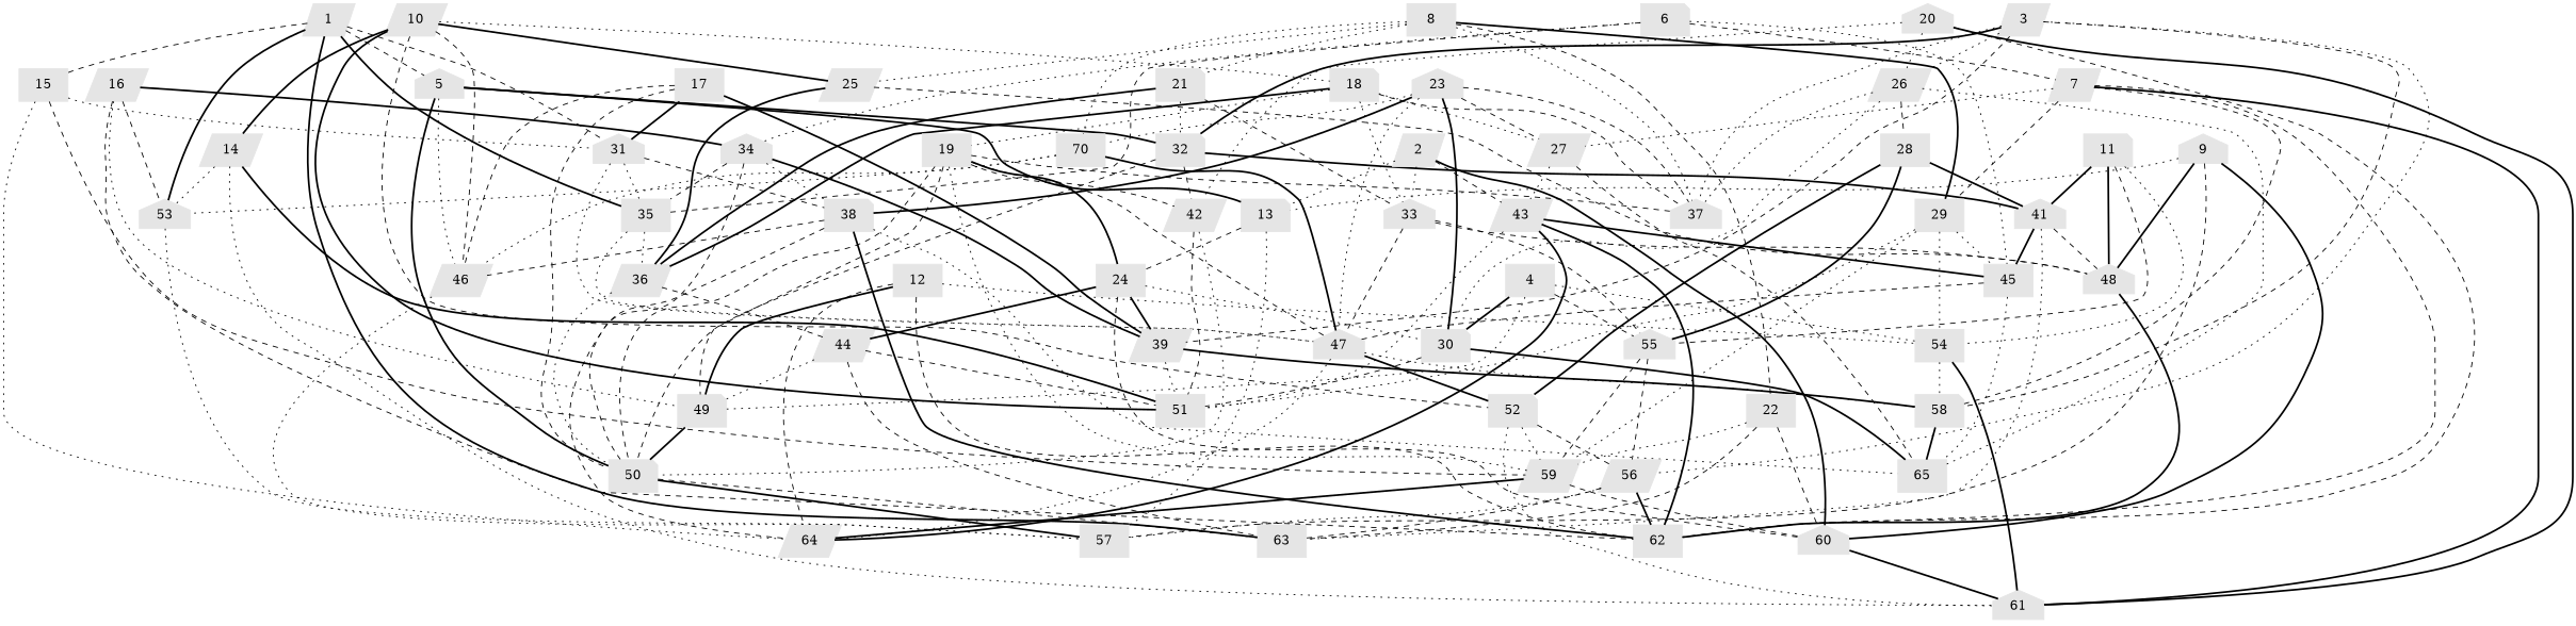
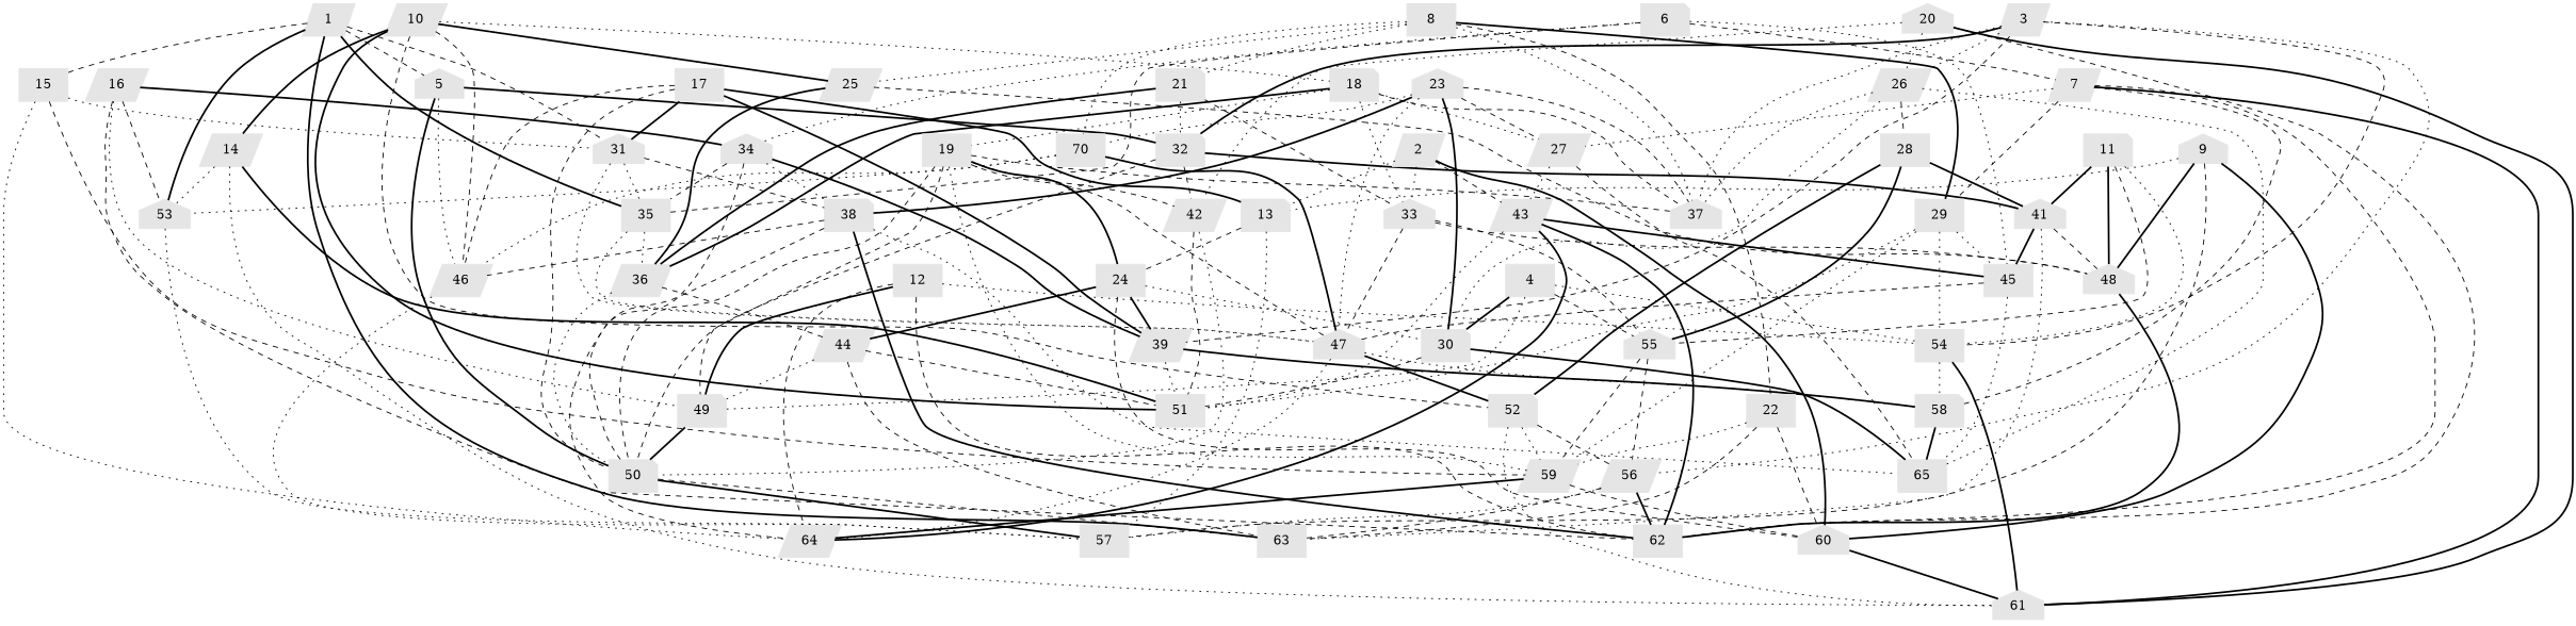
  graph {
    node [color=gray90 shape=parallelogram style=filled]
    edge [style=dotted weight=1.0]
    5 [shape=house]
    1
    15 [shape=box]
    31 [shape=house]
    35 [shape=box]
    53 [shape=house]
    63 [shape=box]
    13 [shape=note]
    32 [shape=note]
    46
    50 [shape=note]
    64
    59
    47 [shape=house]
    38 [shape=note]
    36
    57 [shape=box]
    2
    33 [shape=house]
    43
    60 [shape=house]
    24 [shape=box]
    55 [shape=house]
    48 [shape=house]
    45 [shape=box]
    62 [shape=box]
    51 [shape=box]
    61 [shape=house]
    3
    26
    37 [shape=house]
    39
    56
    58 [shape=note]
    30 [shape=note]
    28 [shape=box]
    65 [shape=box]
    41 [shape=house]
    42
    4 [shape=box]
    49 [shape=note]
    54 [shape=box]
    6 [shape=note]
    7
    34 [shape=house]
    27
    29 [shape=box]
    8 [shape=box]
    21 [shape=note]
    22 [shape=box]
    25
    n52 [label=70 shape=box]
    9 [shape=house]
    10
    14
    18 [shape=note]
    52 [shape=note]
    19 [shape=box]
    11 [shape=note]
    12 [shape=box]
    44
    16
    17 [shape=box]
    20 [shape=house]
    23 [shape=house]
-   5 -- 13 [style=bold weight=2.0]
+   17 -- 13 [style=bold weight=2.0]
    5 -- 32 [style=bold]
    5 -- 46
    5 -- 50 [style=bold]
    1 -- 5 [style=dashed]
    1 -- 15 [style=dashed]
    1 -- 31 [style=dashed]
    1 -- 35 [style=bold]
    1 -- 53 [style=bold]
    1 -- 63 [style=bold]
    15 -- 31
    15 -- 64
    15 -- 59 [style=dashed]
    31 -- 35
    31 -- 47
    31 -- 38 [style=dashed]
    35 -- 47
    35 -- 36
    53 -- 57
    13 -- 57
    13 -- 24 [style=dashed]
    32 -- 50 [style=dashed]
    32 -- 41 [style=bold]
    32 -- 42 [style=dashed]
    46 -- 57
    50 -- 63 [style=dashed]
    50 -- 57 [style=bold]
    59 -- 64 [style=bold]
    59 -- 60 [style=dashed]
    47 -- 64
    47 -- 58
    47 -- 52 [style=bold]
    38 -- 46 [style=dashed]
    38 -- 64 [style=dashed]
    38 -- 62 [style=bold]
    38 -- 65
    36 -- 50
    36 -- 44 [style=dashed]
    2 -- 13
    2 -- 33
    2 -- 43 [style=dashed]
    2 -- 60 [style=bold]
    33 -- 47 [style=dashed]
    33 -- 55 [style=dashed]
    33 -- 48 [style=dashed]
    43 -- 64 [style=bold]
    43 -- 45 [style=bold]
    43 -- 62 [style=bold]
    43 -- 51
    60 -- 61 [style=bold]
    24 -- 60 [style=dashed]
    24 -- 39 [style=bold]
    24 -- 30
    24 -- 44 [style=bold]
    55 -- 59 [style=dashed]
    55 -- 56 [style=dashed]
    48 -- 62 [style=bold]
    45 -- 47 [style=dashed]
    45 -- 65
    3 -- 32 [style=bold]
    3 -- 26
    3 -- 37
    3 -- 39 [style=dashed]
    3 -- 56
-   3 -- 58 [style=dashed]
+   3 -- 54 [style=dashed]
    26 -- 37
    26 -- 30
    26 -- 28 [style=dashed]
    26 -- 65
    39 -- 51
    39 -- 58 [style=bold]
    56 -- 63 [style=dashed]
    56 -- 57
    56 -- 62 [style=bold]
    58 -- 65 [style=bold]
    30 -- 51 [style=dashed]
    30 -- 65 [style=bold]
    28 -- 55 [style=bold]
    28 -- 41 [style=bold]
    28 -- 52 [style=bold]
    41 -- 63
    41 -- 48 [style=dashed]
    41 -- 45 [style=bold]
    42 -- 50
    42 -- 51 [style=dashed]
    4 -- 55 [style=dashed]
    4 -- 30 [style=bold]
    4 -- 49
    4 -- 54
    49 -- 50 [style=bold]
    54 -- 61 [style=bold]
    54 -- 58
    6 -- 35 [style=dashed]
    6 -- 45
    6 -- 7 [style=dashed]
    6 -- 34
    7 -- 62 [style=dashed]
    7 -- 61 [style=bold]
    7 -- 58 [style=dashed]
    7 -- 27
    7 -- 29 [style=dashed]
    34 -- 35 [style=dashed]
    34 -- 50 [style=dashed]
    34 -- 38
    34 -- 39 [style=bold]
    27 -- 43
    27 -- 65 [style=dashed]
    29 -- 59
    29 -- 45
    29 -- 51
    29 -- 54
    8 -- 37
    8 -- 29 [style=bold]
    8 -- 21
    8 -- 22 [style=dashed]
    8 -- 25
    8 -- n52
    21 -- 32
    21 -- 36 [style=bold]
    21 -- 33 [style=dashed]
    22 -- 63 [style=dashed]
    22 -- 59
    22 -- 60 [style=dashed]
    25 -- 36 [style=bold]
    25 -- 48 [style=dashed]
    n52 -- 53 [weight=2.0]
    n52 -- 46
    n52 -- 47 [style=bold]
    9 -- 13
    9 -- 57 [style=dashed]
    9 -- 60 [style=bold]
    9 -- 48 [style=bold]
    10 -- 46 [style=dashed]
    10 -- 51 [style=bold]
    10 -- 25 [style=bold]
    10 -- 14 [style=bold]
    10 -- 18
    10 -- 52 [style=dashed]
    14 -- 53
    14 -- 51 [style=bold]
    14 -- 61
    18 -- 36 [style=bold]
    18 -- 33
    18 -- 37 [style=dashed]
    18 -- 27
    18 -- 19
    52 -- 59
    52 -- 61
    52 -- 56 [style=dashed]
    19 -- 50 [style=dashed]
    19 -- 59
    19 -- 47 [style=dashed]
    19 -- 24 [style=bold]
    19 -- 37 [style=dashed]
    19 -- 42 [style=dashed]
    19 -- 49 [style=dashed]
    11 -- 55 [style=dashed]
    11 -- 48 [style=bold]
    11 -- 41 [style=bold]
    11 -- 54
    12 -- 64 [style=dashed]
    12 -- 62 [style=dashed]
    12 -- 49 [style=bold]
    12 -- 54
    44 -- 63 [style=dashed]
    44 -- 51 [style=dashed]
    44 -- 49
    16 -- 53 [style=dashed]
    16 -- 62 [style=dashed]
    16 -- 49
    16 -- 34 [style=bold]
    17 -- 31 [style=bold]
    17 -- 46 [style=dashed]
    17 -- 50 [style=dashed]
    17 -- 39 [style=bold]
    20 -- 62 [style=dashed]
    20 -- 61 [style=bold]
    20 -- 26
    20 -- 42
    23 -- 47
    23 -- 38 [style=bold]
    23 -- 37 [style=dashed]
    23 -- 30 [style=bold]
    23 -- 27 [style=dashed]
    23 -- n52
  }
